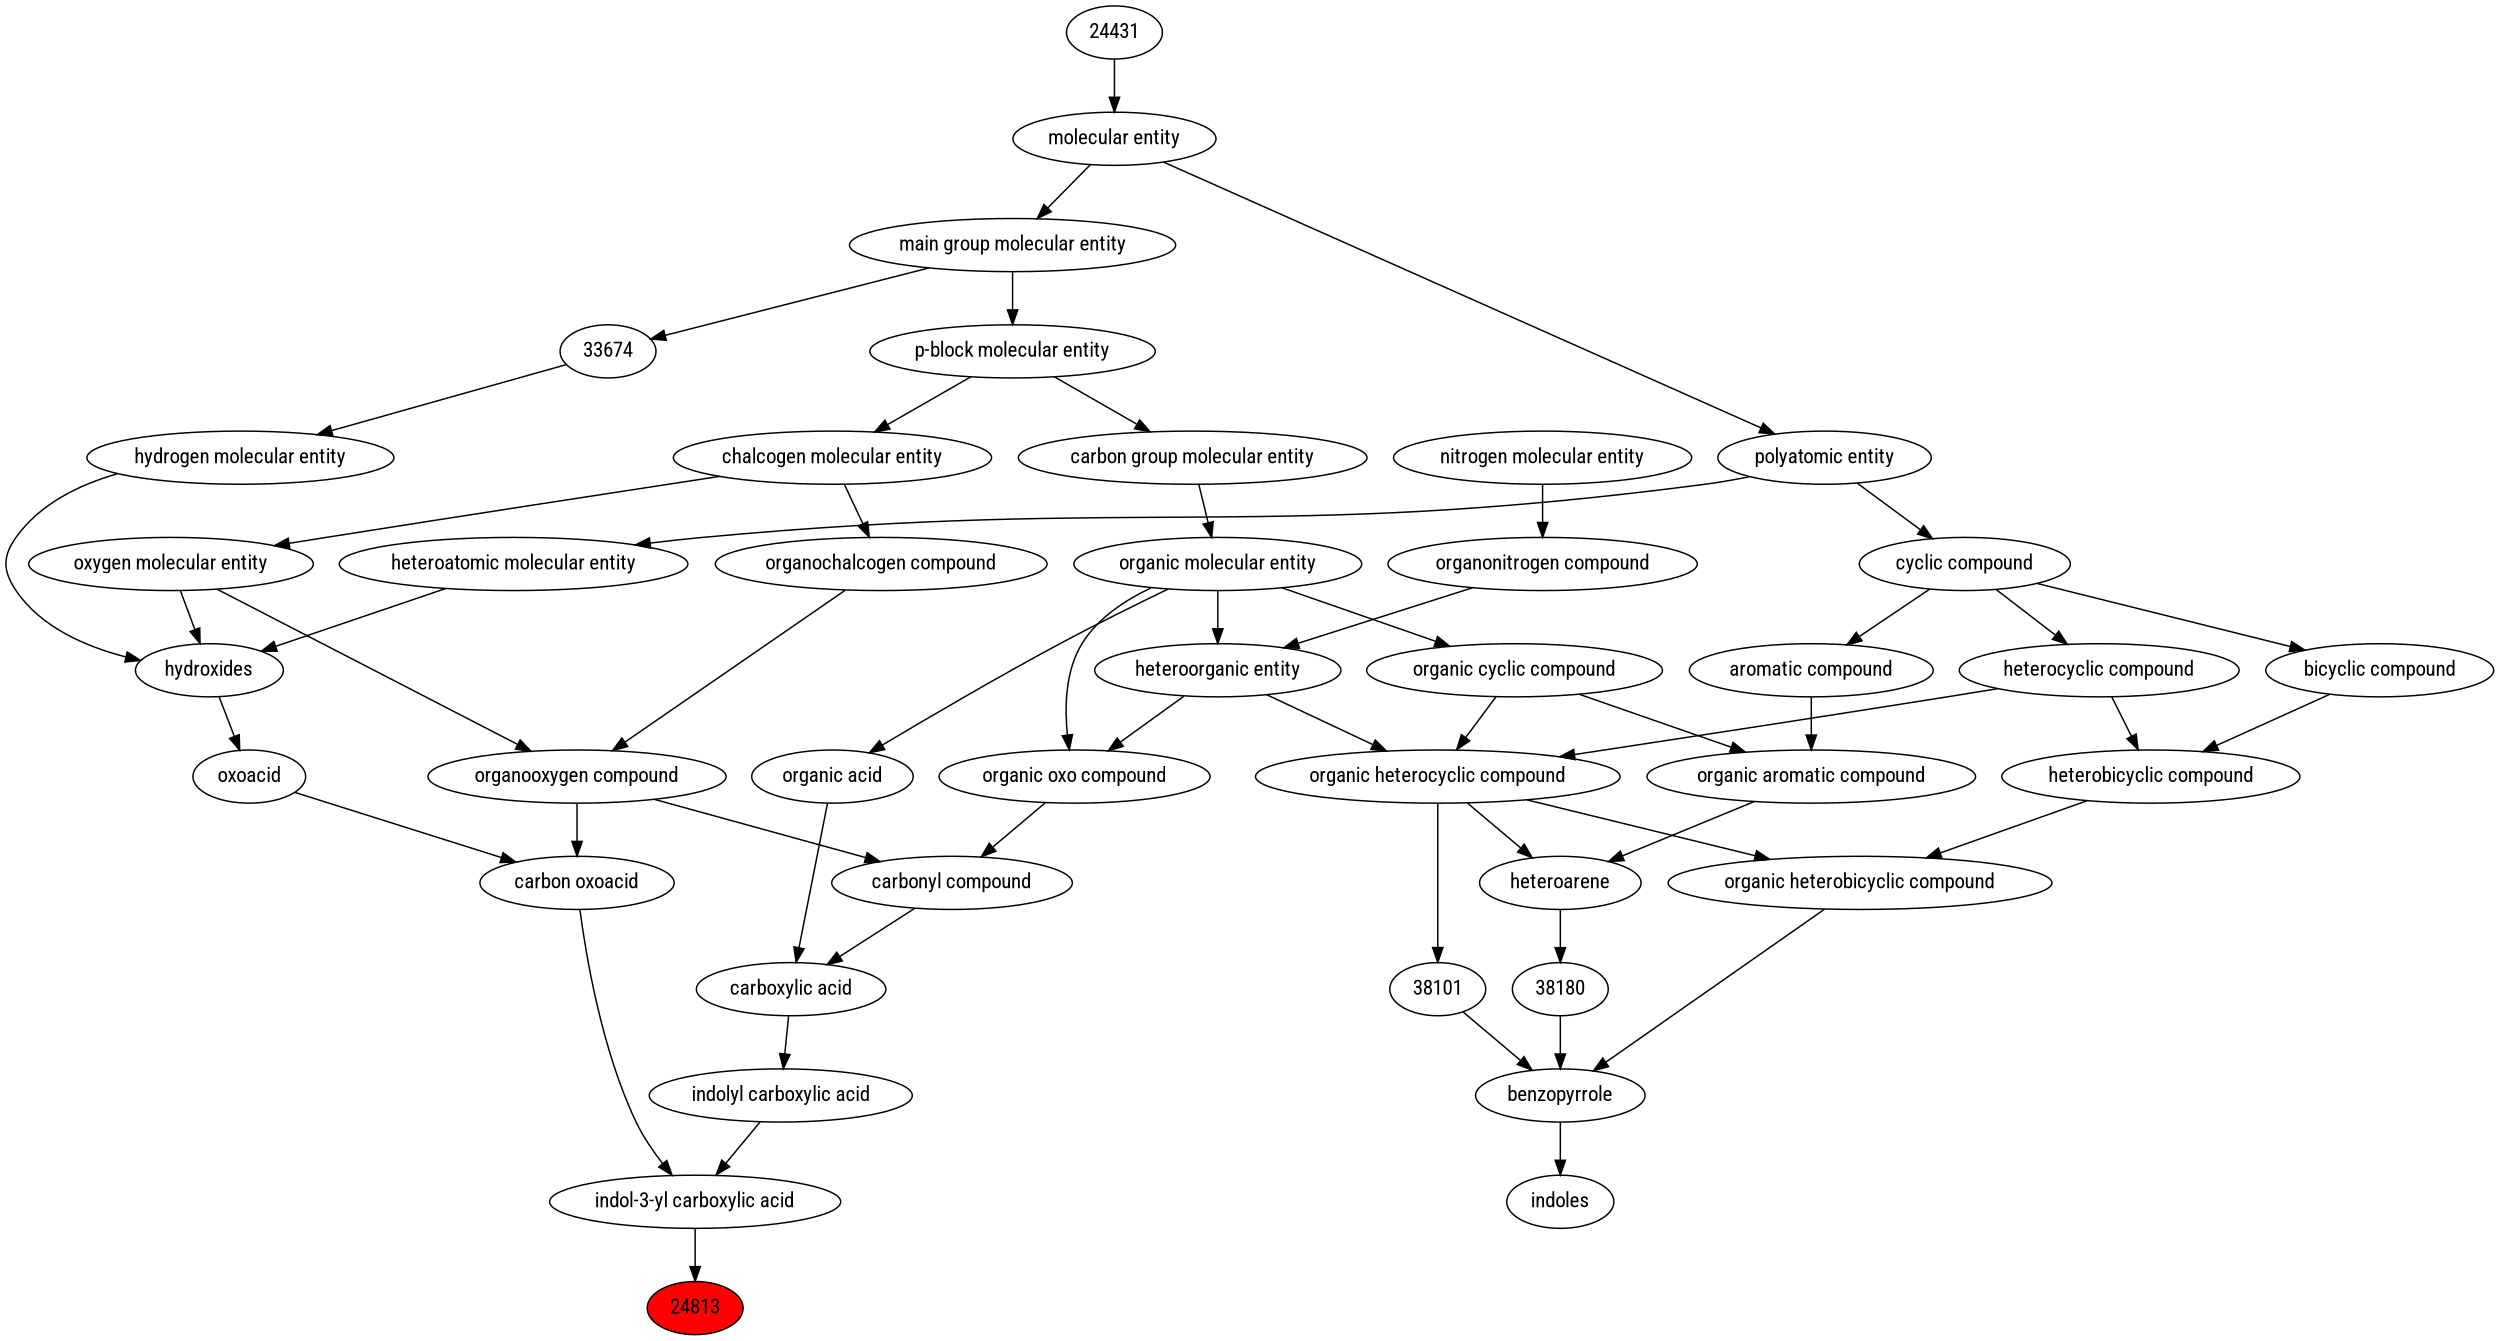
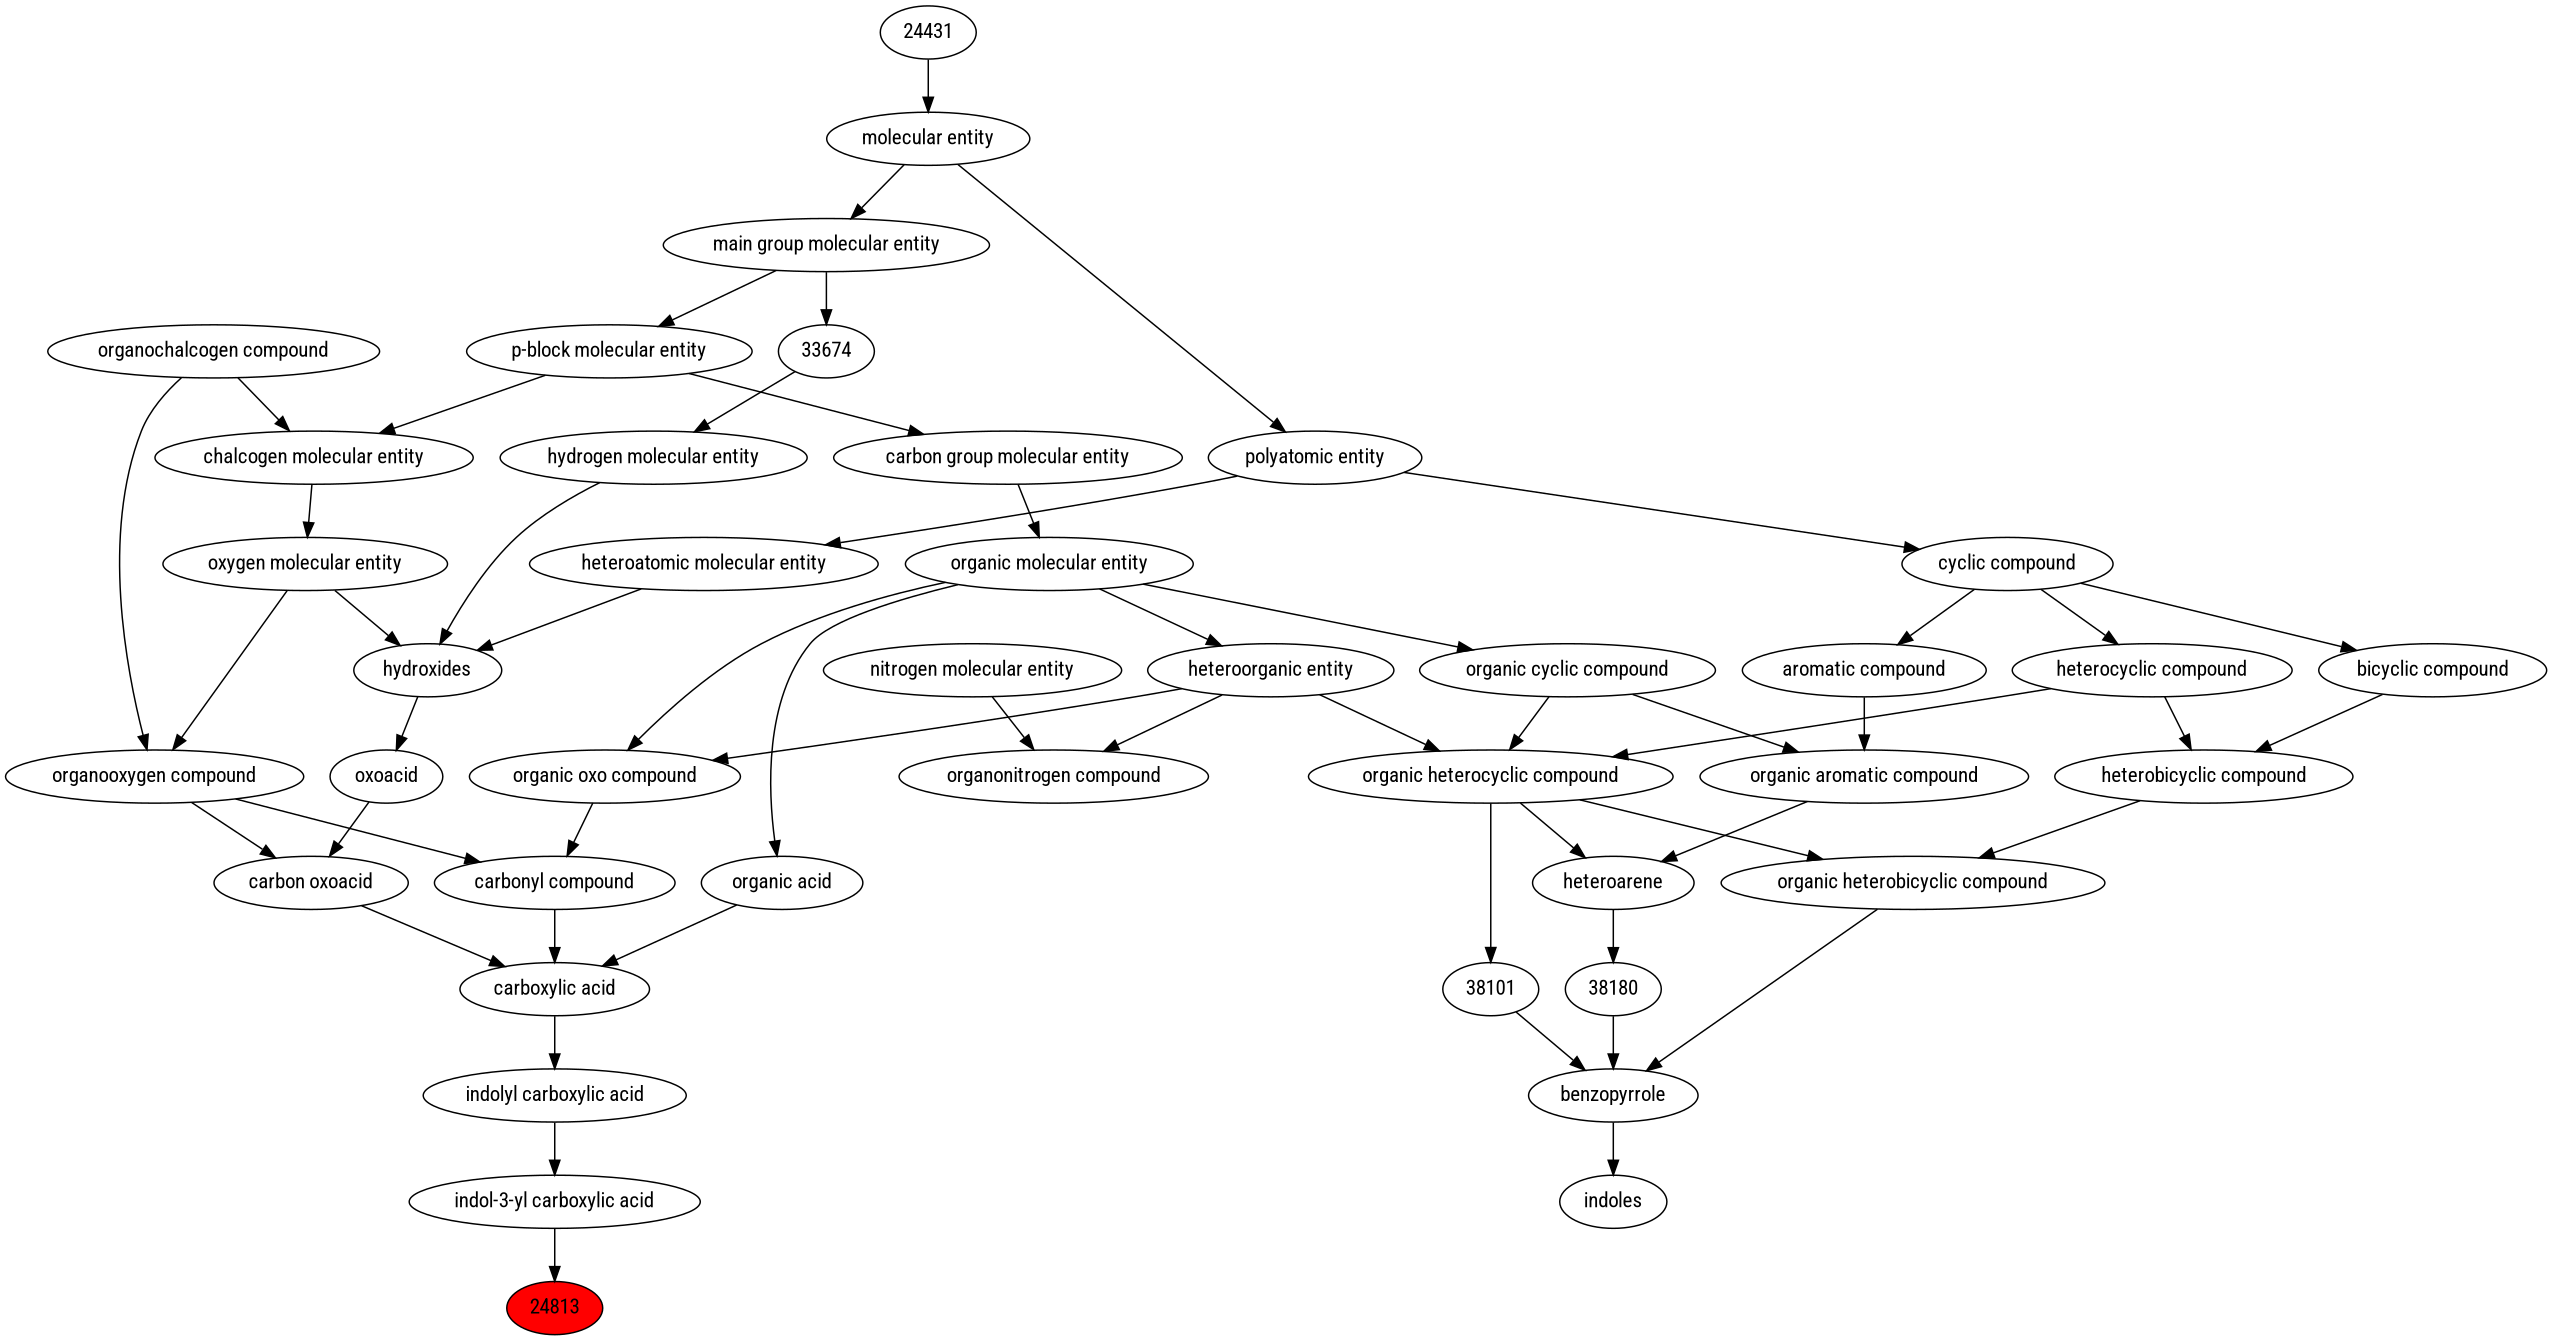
  digraph {
    fontname="Roboto Condensed"
    node [fontname="Roboto Condensed"]
    edge [fontname="Roboto Condensed"]
    n1 [fillcolor=red label=24813 style=filled]
    n2 [label="indol-3-yl carboxylic acid"]
    n3 [label="indolyl carboxylic acid"]
    n4 [label=indoles]
    n5 [label="carboxylic acid"]
    n6 [label=benzopyrrole]
    n7 [label="carbonyl compound"]
    n8 [label="carbon oxoacid"]
    n9 [label="organic acid"]
    n10 [label="organic heterobicyclic compound"]
    n11 [label=38101]
    n12 [label=38180]
    n13 [label="organic oxo compound"]
    n14 [label="organooxygen compound"]
    n15 [label=oxoacid]
    n16 [label="organic molecular entity"]
    n17 [label="heteroorganic entity"]
    n18 [label="organic cyclic compound"]
    n19 [label="organic heterocyclic compound"]
    n20 [label="organonitrogen compound"]
    n21 [label="organic aromatic compound"]
    n22 [label="heterobicyclic compound"]
    n23 [label=heteroarene]
    n24 [label="organochalcogen compound"]
    n25 [label="oxygen molecular entity"]
    n26 [label=hydroxides]
    n27 [label="carbon group molecular entity"]
    n28 [label="bicyclic compound"]
    n29 [label="heterocyclic compound"]
    n30 [label="nitrogen molecular entity"]
    n31 [label="chalcogen molecular entity"]
    n32 [label="hydrogen molecular entity"]
    n33 [label="heteroatomic molecular entity"]
    n34 [label="p-block molecular entity"]
    n35 [label="cyclic compound"]
    n36 [label="aromatic compound"]
    n37 [label=33674]
    n38 [label="polyatomic entity"]
    n39 [label="main group molecular entity"]
    n40 [label="molecular entity"]
    n41 [label=24431]
    n2 -> n1
    n3 -> n2
    n5 -> n3
    n6 -> n4
    n7 -> n5
-   n8 -> n2
+   n8 -> n5
    n9 -> n5
    n10 -> n6
    n11 -> n6
    n12 -> n6
    n13 -> n7
    n14 -> n7
    n14 -> n8
    n15 -> n8
    n16 -> n9
    n16 -> n13
    n16 -> n17
    n16 -> n18
    n17 -> n13
    n17 -> n19
-   n20 -> n17
+   n17 -> n20
    n18 -> n19
    n18 -> n21
    n19 -> n10
    n19 -> n11
    n19 -> n23
    n21 -> n23
    n22 -> n10
    n23 -> n12
    n24 -> n14
    n25 -> n14
    n25 -> n26
    n26 -> n15
    n27 -> n16
    n28 -> n22
    n29 -> n19
    n29 -> n22
    n30 -> n20
-   n31 -> n24
+   n24 -> n31
    n31 -> n25
    n32 -> n26
    n33 -> n26
    n34 -> n27
    n34 -> n31
    n35 -> n28
    n35 -> n29
    n35 -> n36
    n36 -> n21
    n37 -> n32
    n38 -> n33
    n38 -> n35
    n39 -> n34
    n39 -> n37
    n40 -> n38
    n40 -> n39
    n41 -> n40
  }
